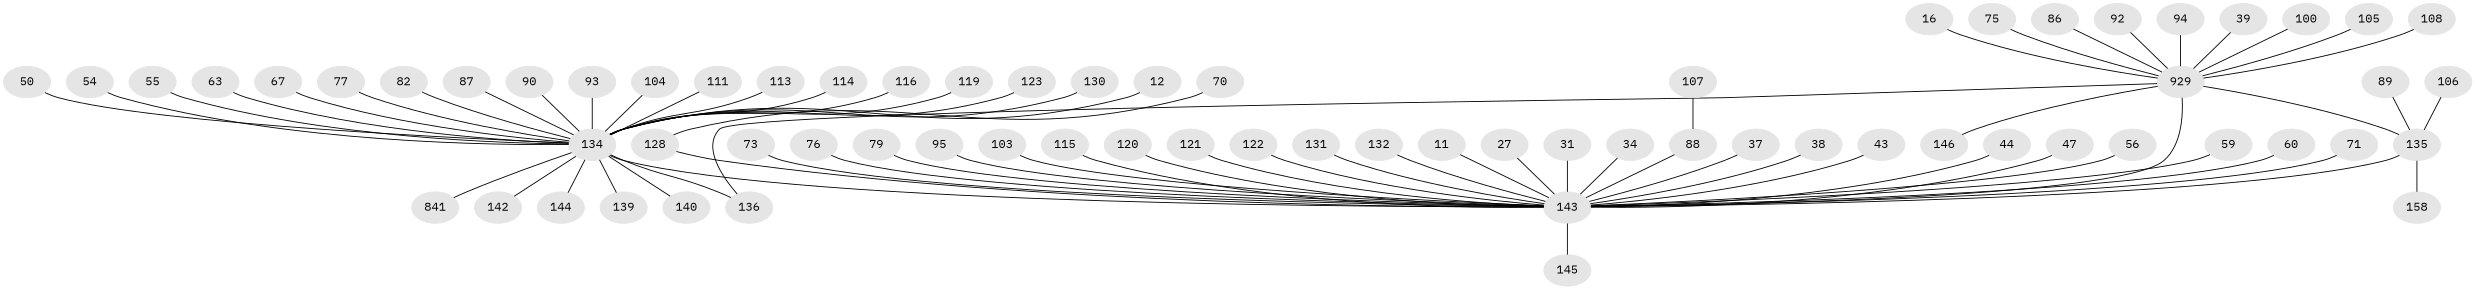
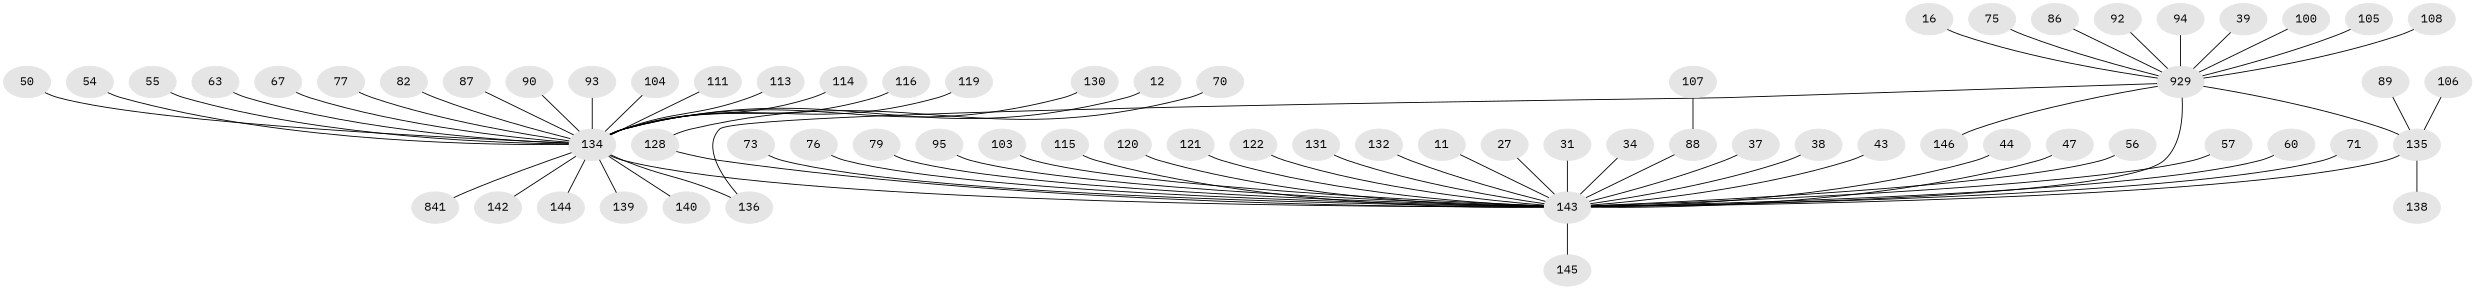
  graph {
    fontname="IBM Plex Mono"
    node [color=gray90 fontname="IBM Plex Mono" style=filled]
    edge [fontname="IBM Plex Mono"]
    143 [super="+40+28+124+83+112+137+85"]
    145 [super="+110"]
    11
    134 [super="+53+52+25"]
    136 [super="+117"]
    139
    140
    n8 [label=841 super="+36"]
    142 [super="+98"]
    144 [super="+48+74"]
    12
    n12 [label=929 super="+102+109+81"]
    135 [super="+97"]
    146
    16
    27
    31 [super="+26"]
    34
    37
    38
    43
    44
    47
    50
    54
    55
    56
-   57 [label=59]
+   57
    60
    63
    67
    128 [super="+46"]
    70
    71
    73
    75
    76
    77
    79
    82
    86
    87 [super="+41"]
    88
-   138 [label=158]
+   138
    89
    90
    92
    93 [super="+45"]
    94
    95 [super="+69"]
    n51 [label=39]
    100
    103 [super="+51"]
    104
    105
    106 [super="+80"]
    107
    108
    111
    113 [super="+19+39+62"]
    114
    115
    116 [super="+61"]
    119 [super="+29"]
    120 [super="+42+72+101+118"]
    121 [super="+84"]
    122
-   123
    130 [super="+91+125+126"]
    131 [super="+65"]
    132
    143 -- 145
    11 -- 143
    134 -- 143 [weight=7]
    134 -- 136
    134 -- 139
    134 -- 140
    134 -- n8 [weight=2]
    134 -- 142
    134 -- 144
    12 -- 134
    n12 -- 143 [weight=7]
    n12 -- 136
    n12 -- 135
    n12 -- 146
    135 -- 143 [weight=3]
    135 -- 138
    16 -- n12
    27 -- 143
    31 -- 143
    34 -- 143
    37 -- 143
    38 -- 143
    43 -- 143
    44 -- 143
    47 -- 143
    50 -- 134
    54 -- 134 [weight=2]
    55 -- 134
    56 -- 143 [weight=2]
    57 -- 143
    60 -- 143
    63 -- 134
    67 -- 134
    128 -- 143 [weight=2]
    70 -- 128
    71 -- 143
    73 -- 143
    75 -- n12
    76 -- 143
    77 -- 134
    79 -- 143
    82 -- 134
    86 -- n12
    87 -- 134
    88 -- 143
    89 -- 135
    90 -- 134
    92 -- n12
    93 -- 134 [weight=3]
    94 -- n12
    95 -- 143
    n51 -- n12
    100 -- n12
    103 -- 143
    104 -- 134
    105 -- n12
    106 -- 135
    107 -- 88
    108 -- n12
    111 -- 134
    113 -- 134
    114 -- 134
    115 -- 143
    116 -- 134
    119 -- 134
    120 -- 143
    121 -- 143
    122 -- 143
-   123 -- 134
    130 -- 134
    131 -- 143
    132 -- 143
  }
